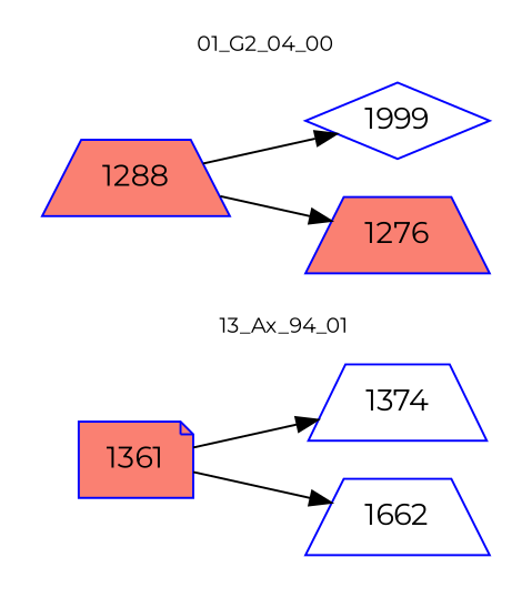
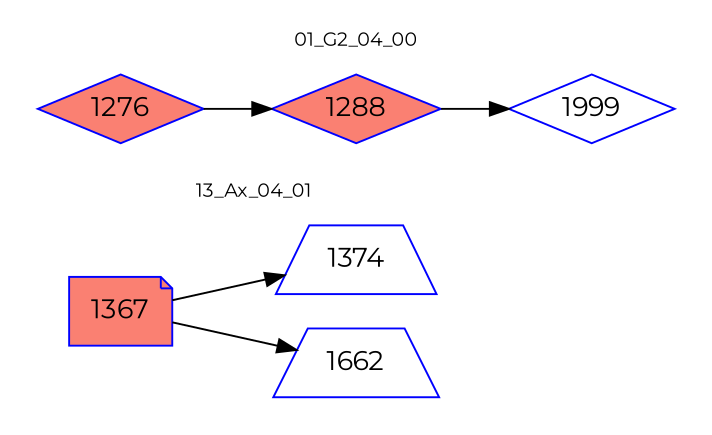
  digraph {
    fontname=Montserrat
    rankdir=LR
    node [color=blue fillcolor=salmon fontname=Montserrat shape=diamond style=filled]
    edge [color=black fontname=Montserrat]
-   n1 [label=1361 shape=note]
+   n1 [label=1367 shape=note]
    n2 [fillcolor=white label=1662 shape=trapezium]
    n3 [fillcolor=white label=1374 shape=trapezium]
-   n4 [label=1288 shape=trapezium]
-   n5 [label=1276 shape=trapezium]
+   n4 [label=1288]
+   n5 [label=1276]
    n6 [fillcolor=white label=1999]
    subgraph cluster_1 {
      color=white
      fontsize=10
-     label="13_Ax_94_01"
+     label="13_Ax_04_01"
      n1
      n2
      n3
    }
    subgraph cluster_2 {
      color=white
      fontsize=10
      label="01_G2_04_00"
      n4
      n5
      n6
    }
    n1 -> n2
    n1 -> n3
-   n4 -> n5
+   n5 -> n4
    n4 -> n6
  }
